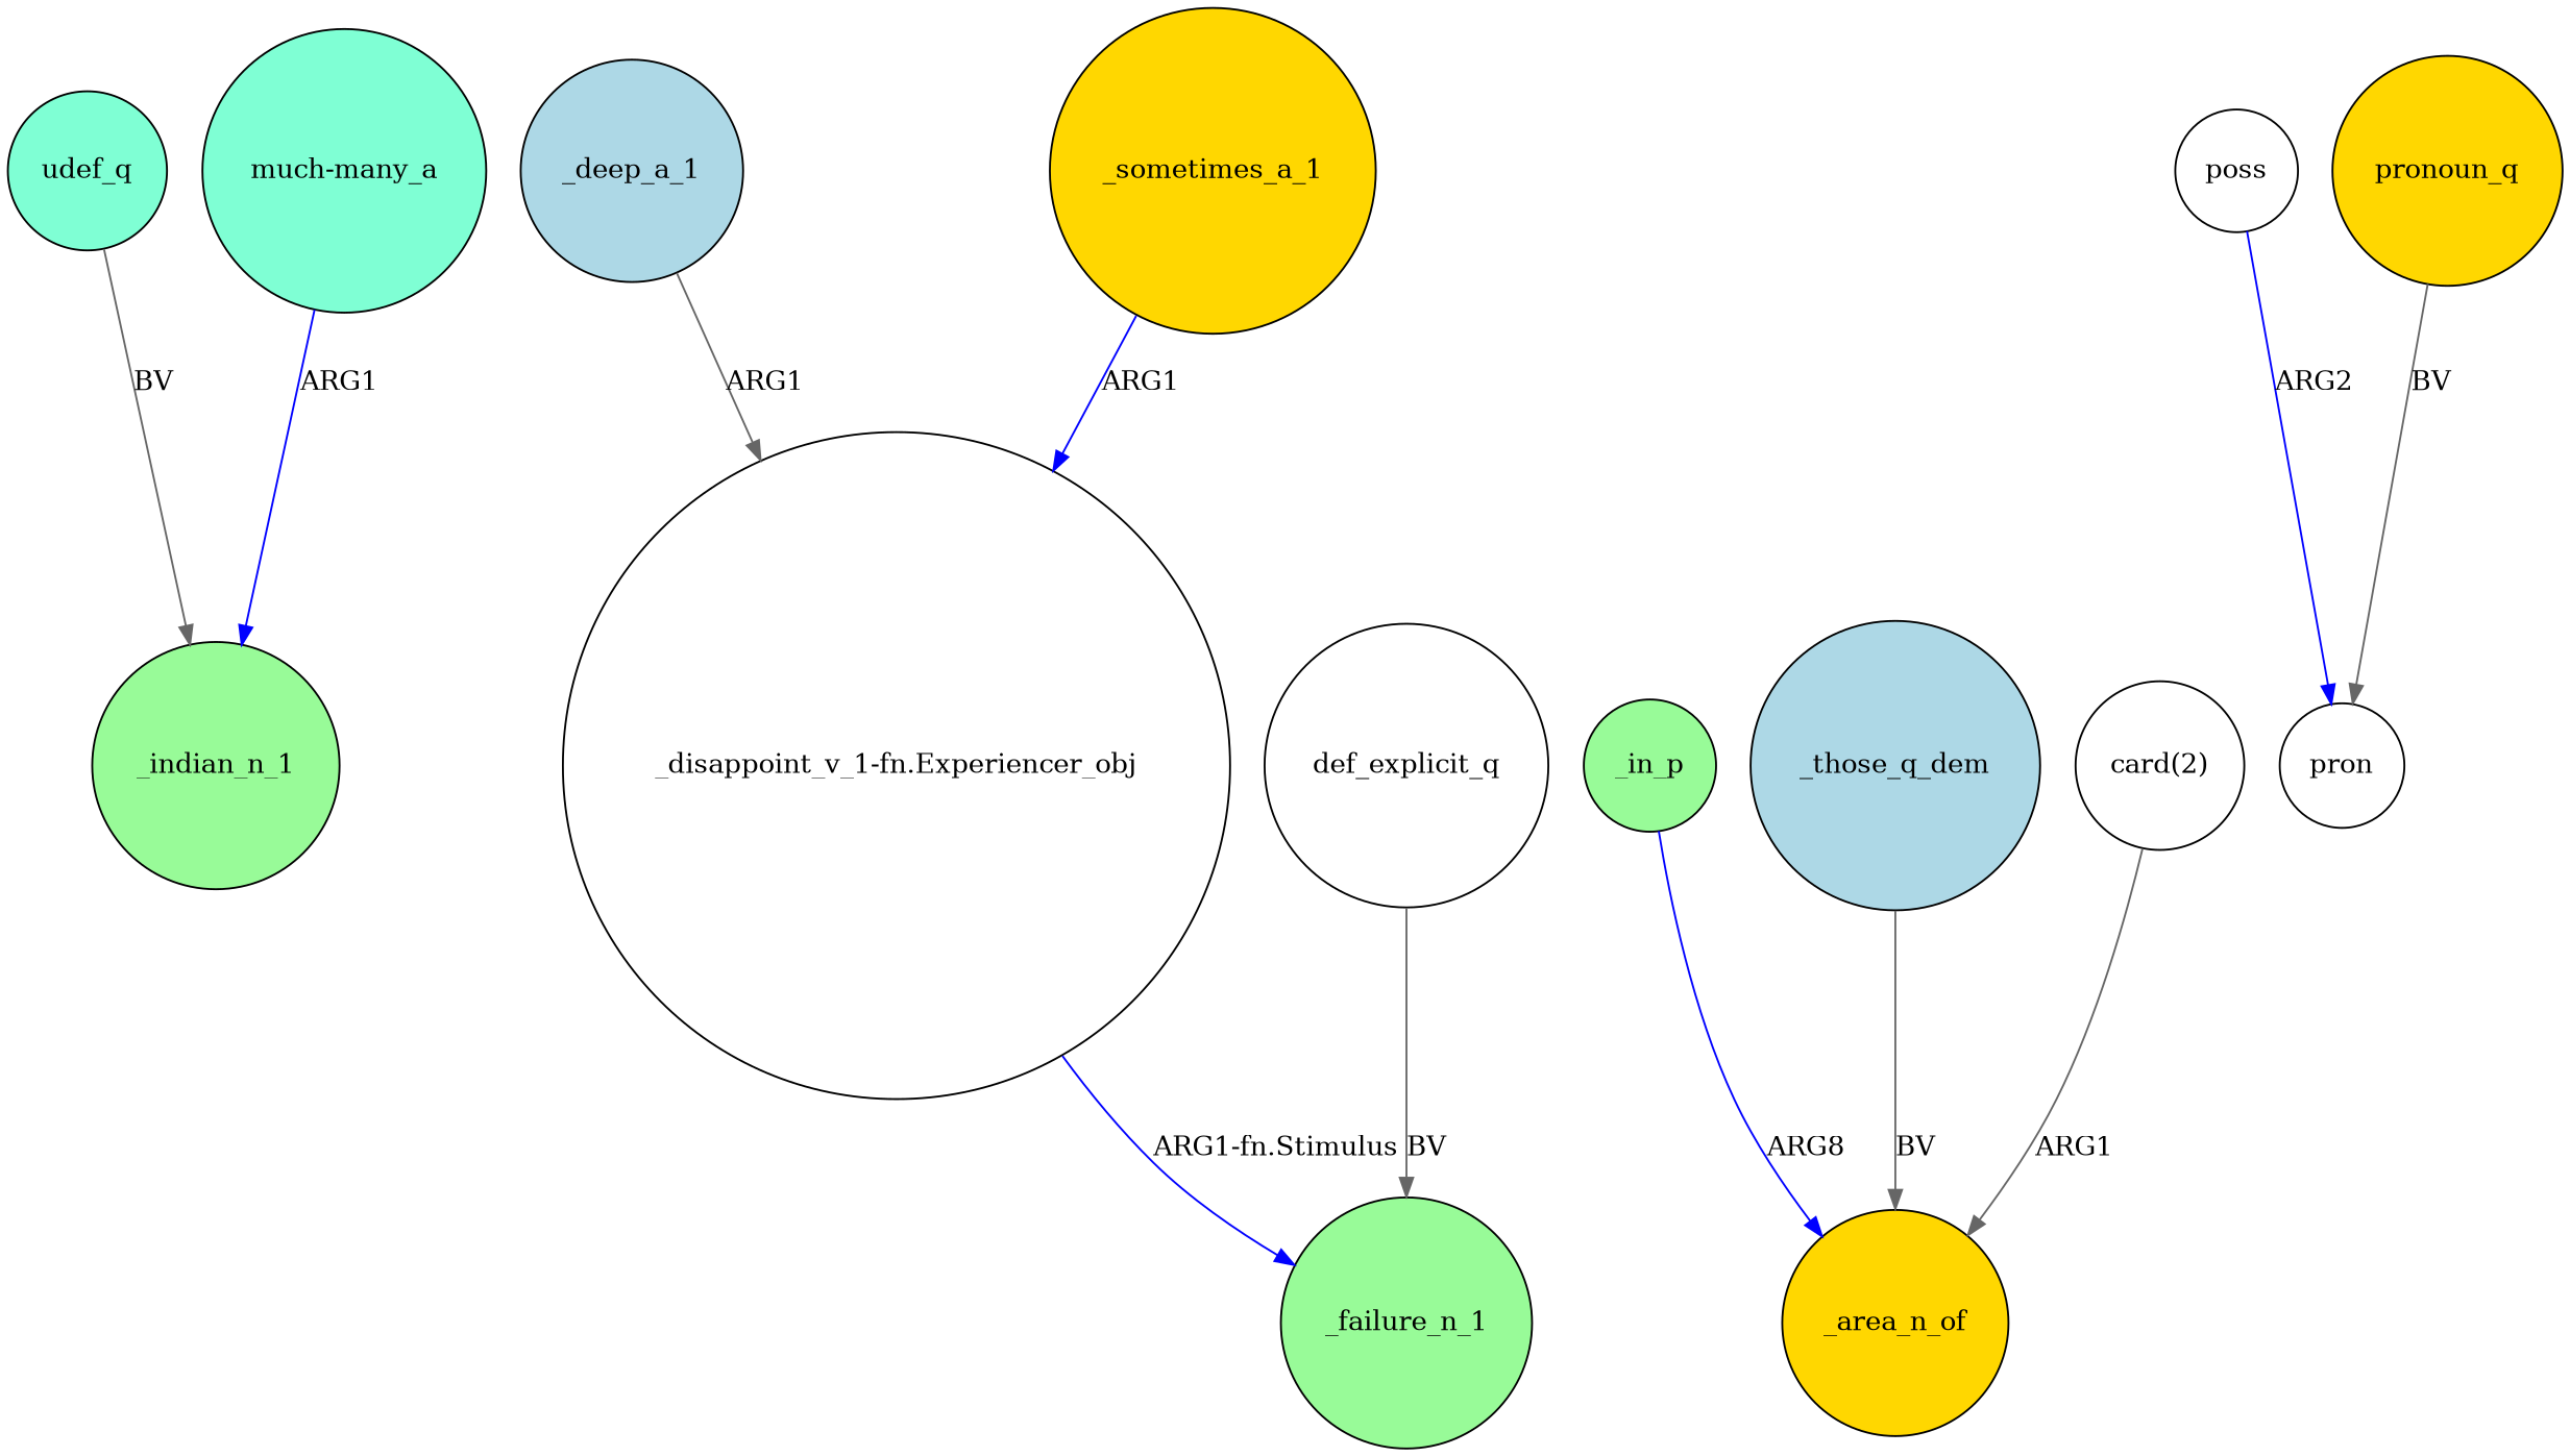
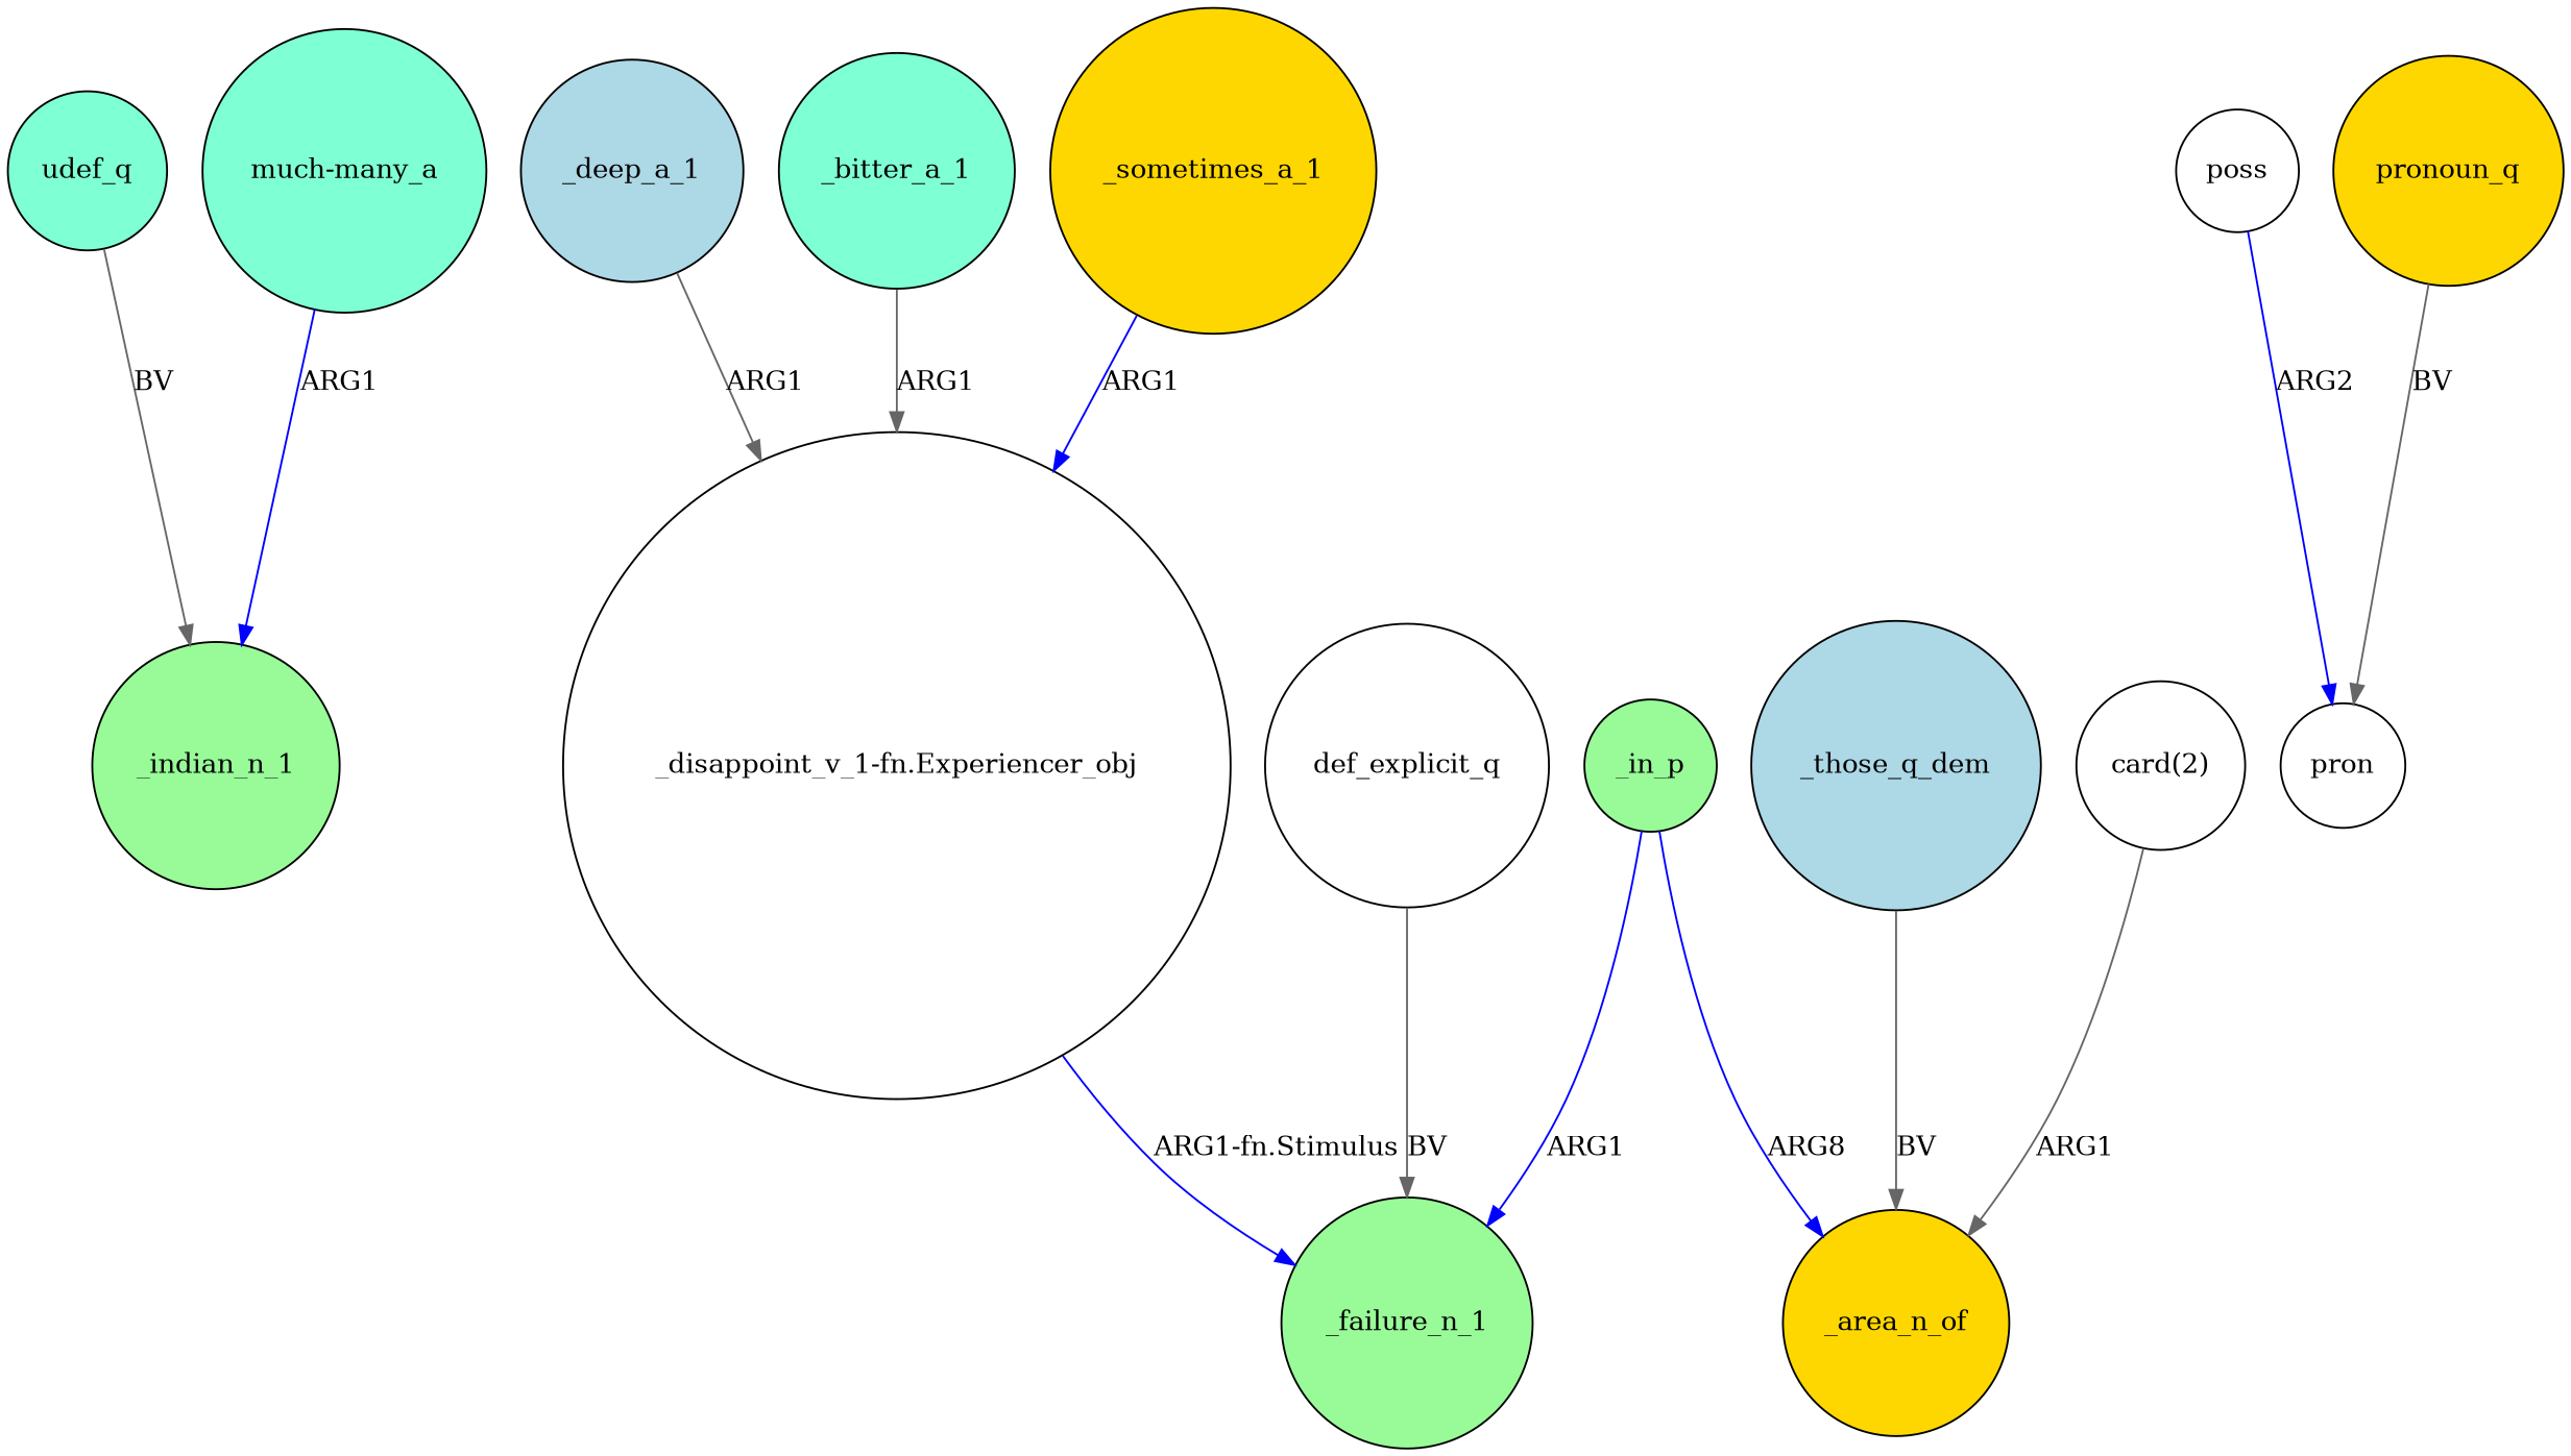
  digraph {
    node [fillcolor=white shape=circle style=filled]
    edge [color=gray40]
    udef_q [fillcolor=aquamarine]
    _indian_n_1 [fillcolor=palegreen]
    _failure_n_1 [fillcolor=palegreen]
    "_disappoint_v_1-fn.Experiencer_obj"
    _in_p [fillcolor=palegreen]
    _area_n_of [fillcolor=gold]
    def_explicit_q
    poss
    pron
    pronoun_q [fillcolor=gold]
    _those_q_dem [fillcolor=lightblue]
    "card(2)"
    _deep_a_1 [fillcolor=lightblue]
    "much-many_a" [fillcolor=aquamarine]
+   _bitter_a_1 [fillcolor=aquamarine]
    _sometimes_a_1 [fillcolor=gold]
    udef_q -> _indian_n_1 [label=BV]
    "_disappoint_v_1-fn.Experiencer_obj" -> _failure_n_1 [color=blue label="ARG1-fn.Stimulus"]
+   _in_p -> _failure_n_1 [color=blue label=ARG1]
    _in_p -> _area_n_of [color=blue label=ARG8]
    def_explicit_q -> _failure_n_1 [label=BV]
    poss -> pron [color=blue label=ARG2]
    pronoun_q -> pron [label=BV]
    _those_q_dem -> _area_n_of [label=BV]
    "card(2)" -> _area_n_of [label=ARG1]
    _deep_a_1 -> "_disappoint_v_1-fn.Experiencer_obj" [label=ARG1]
    "much-many_a" -> _indian_n_1 [color=blue label=ARG1]
+   _bitter_a_1 -> "_disappoint_v_1-fn.Experiencer_obj" [label=ARG1]
    _sometimes_a_1 -> "_disappoint_v_1-fn.Experiencer_obj" [color=blue label=ARG1]
  }
